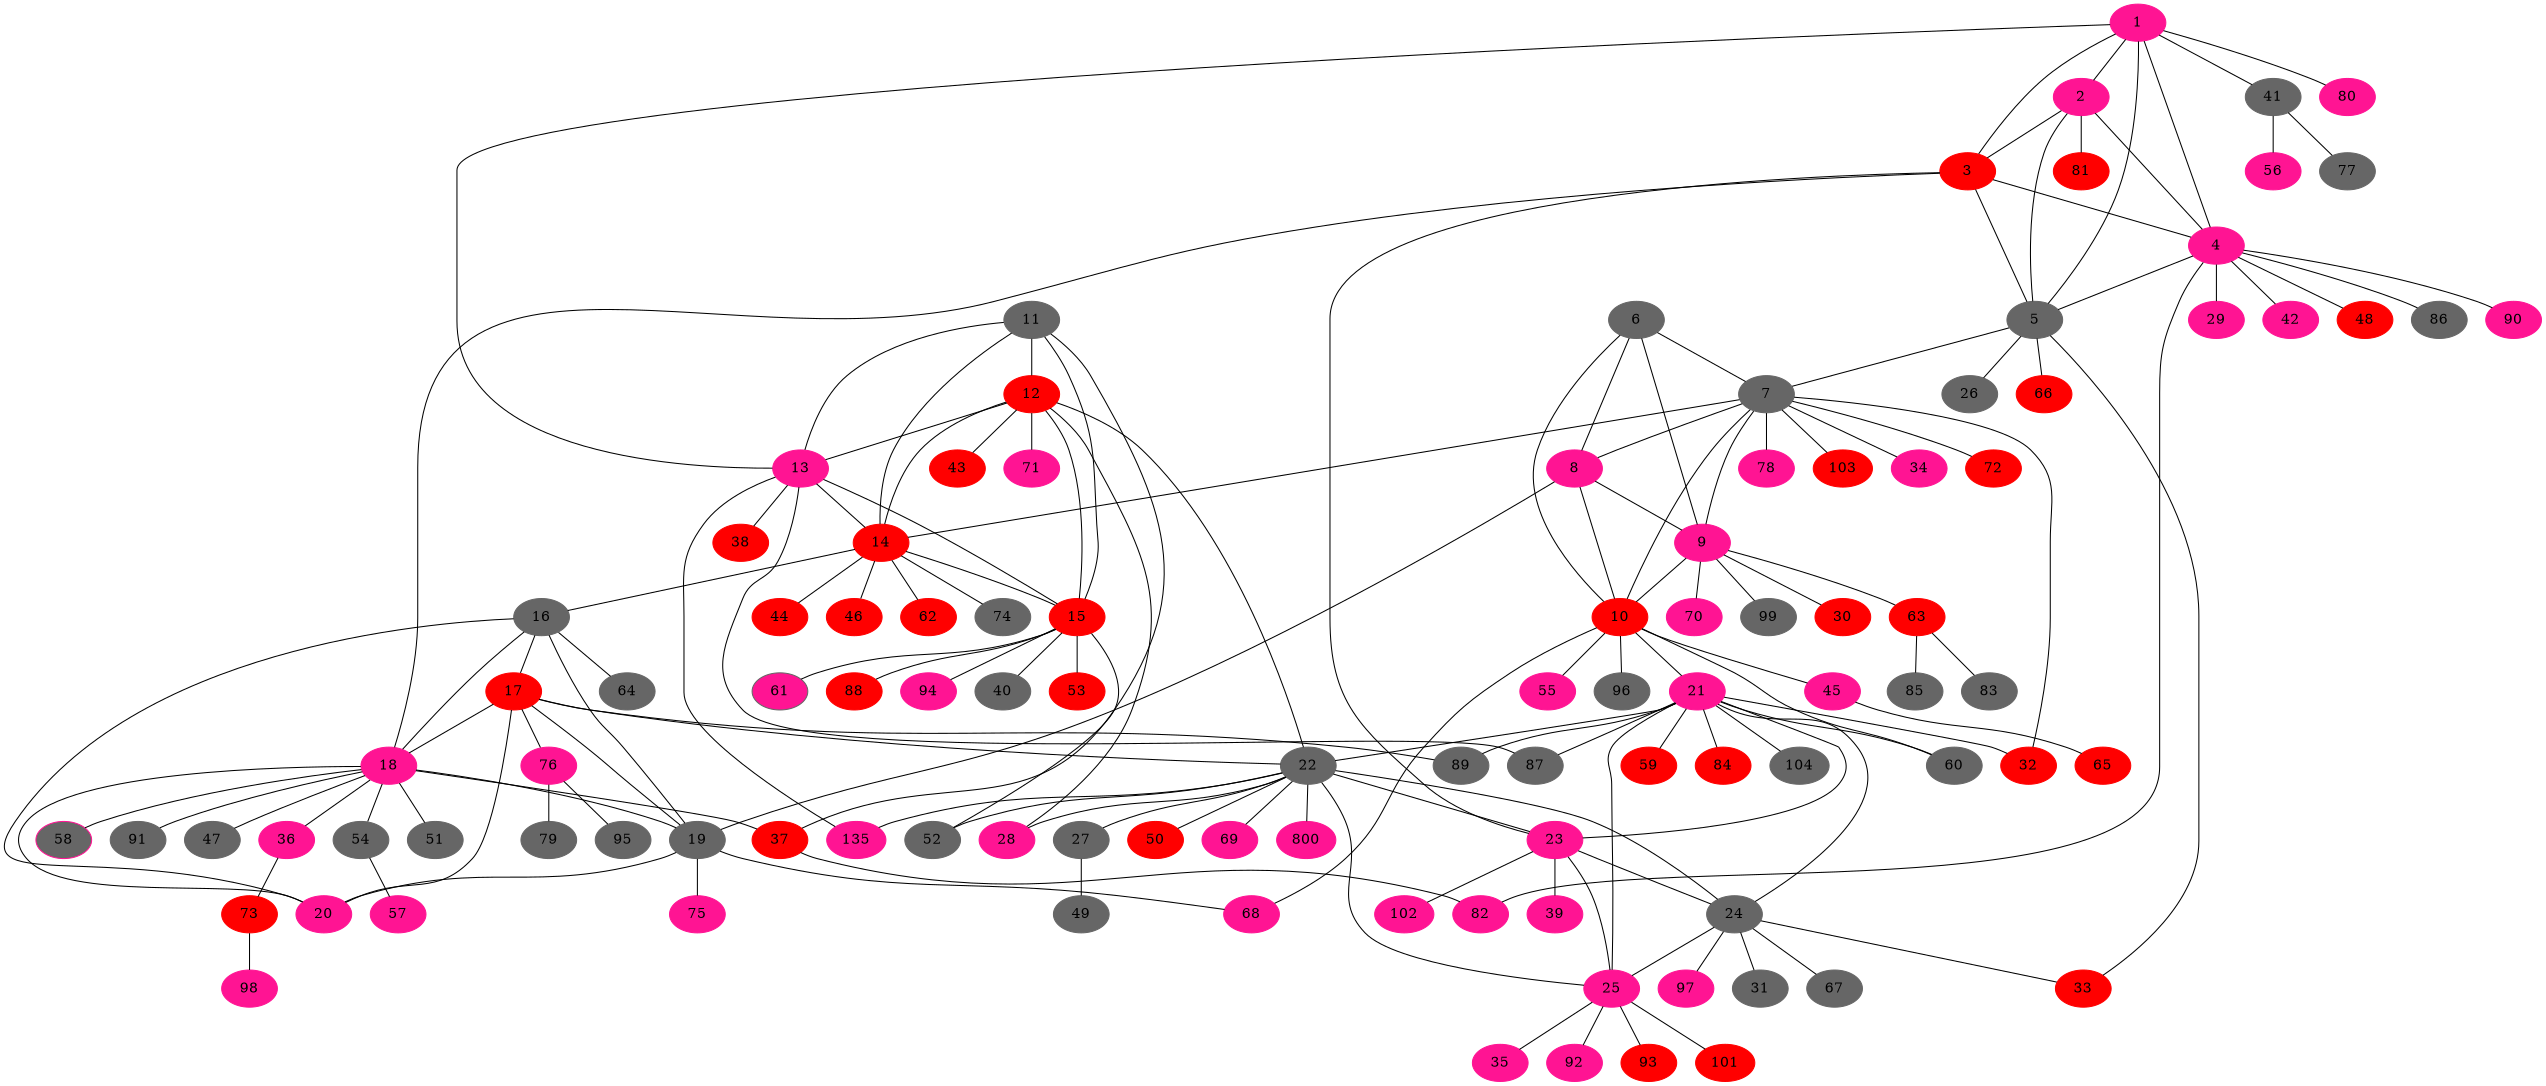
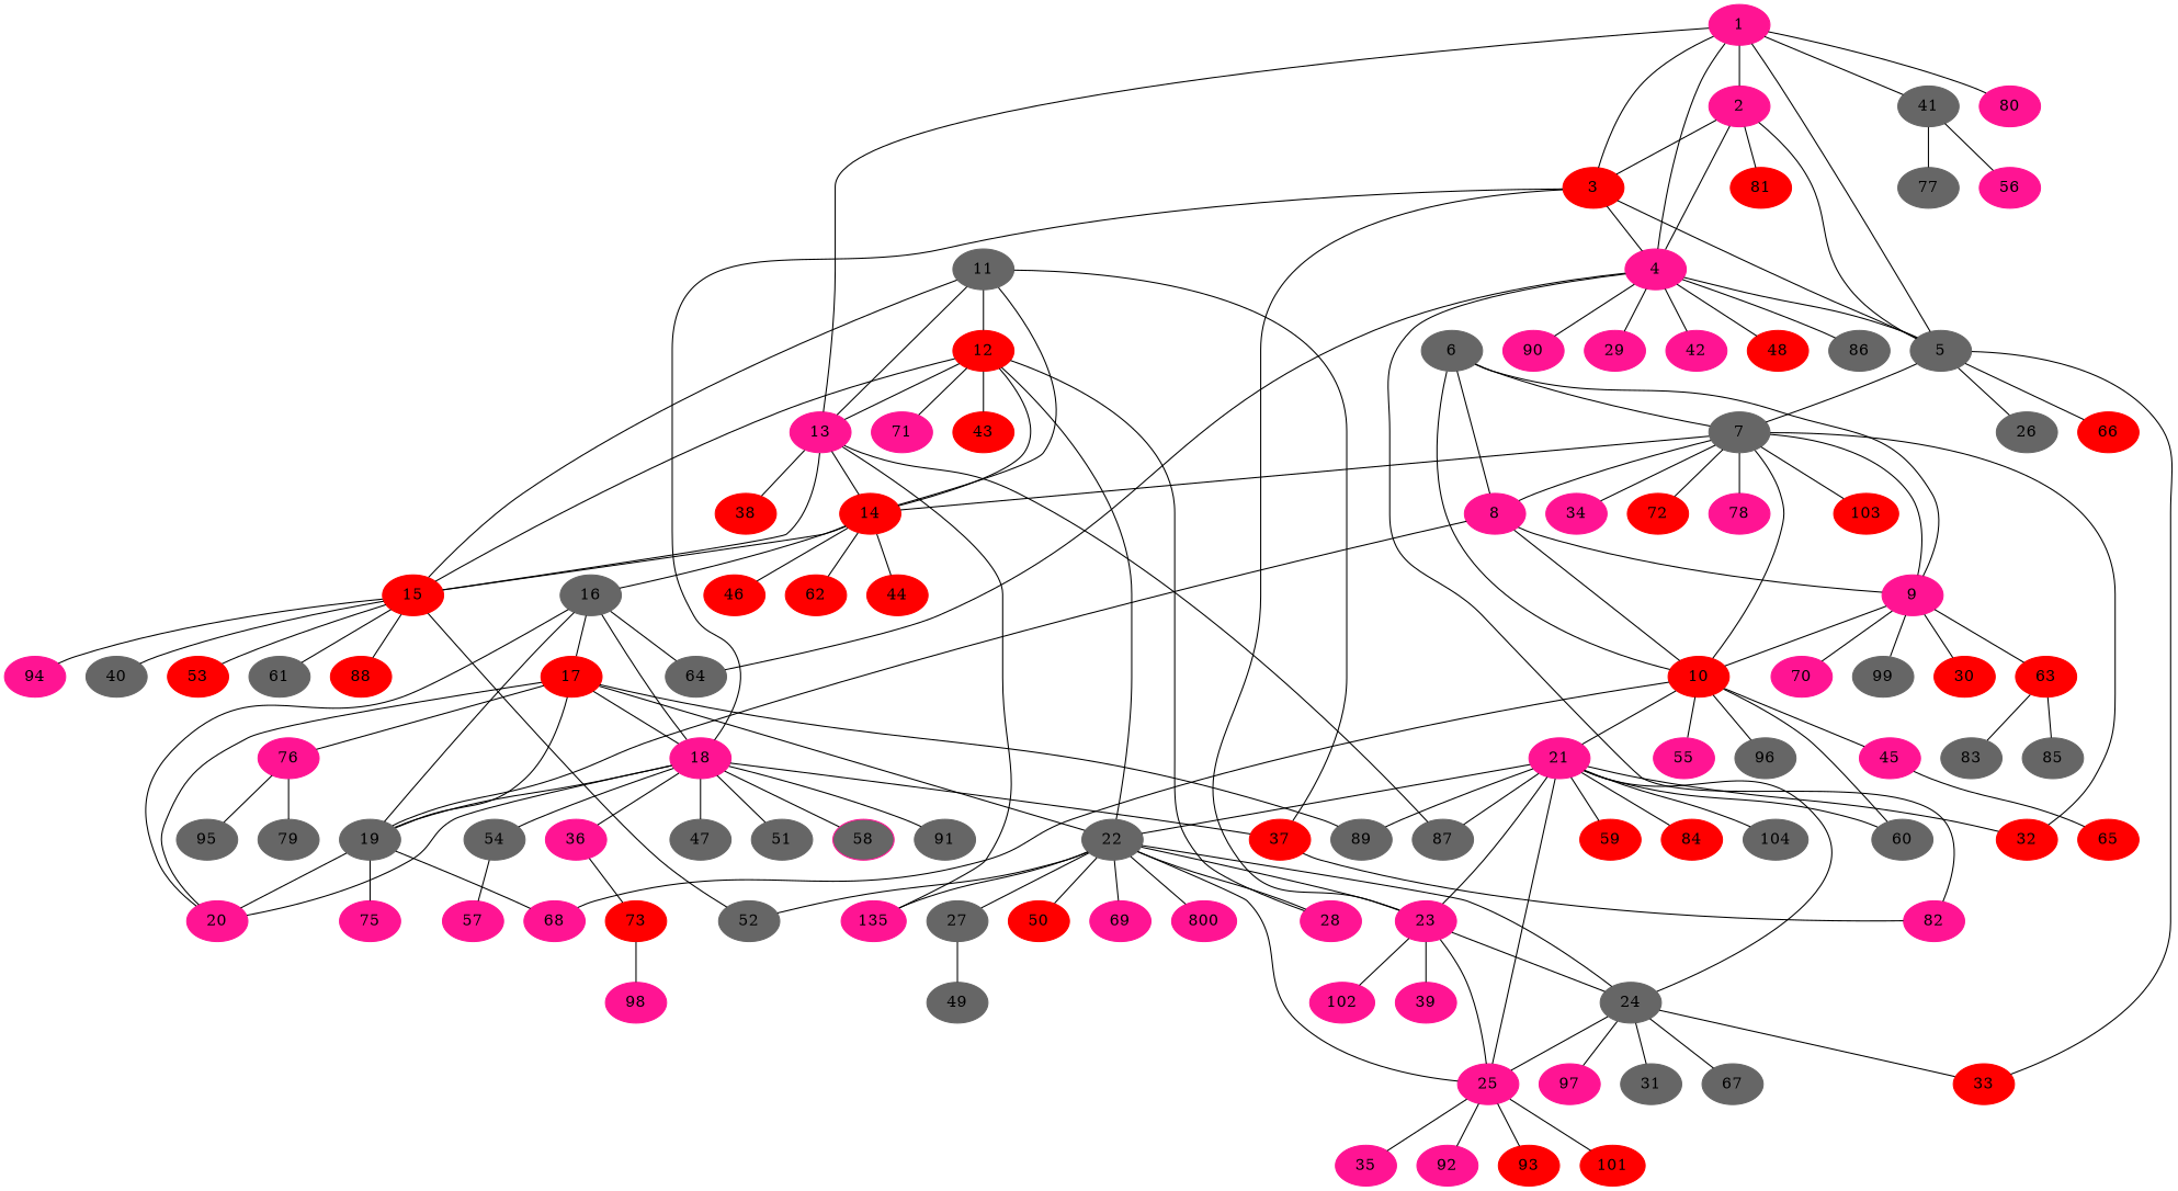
  graph {
    node [color=deeppink style=filled]
    1
    2
    3 [color=red]
    4
    5 [color=gray40]
    13
    41 [color=gray40]
    80
    81 [color=red]
    18
    23
    29
    42
    48 [color=red]
    64 [color=gray40]
    82
    86 [color=gray40]
    90
    7 [color=gray40]
    26 [color=gray40]
    33 [color=red]
    66 [color=red]
    14 [color=red]
    15 [color=red]
    38 [color=red]
    87 [color=gray40]
    n27 [label=135]
    56
    77 [color=gray40]
    19 [color=gray40]
    37 [color=red]
    20
    36
    47 [color=gray40]
    51 [color=gray40]
    54 [color=gray40]
    58 [fillcolor=gray40]
    91 [color=gray40]
    24 [color=gray40]
    25
    39
    102
    8
    9
    10 [color=red]
    32 [color=red]
    34
    72 [color=red]
    78
    103 [color=red]
    6 [color=gray40]
    30 [color=red]
    63 [color=red]
    70
    99 [color=gray40]
    21
    45
    55
    60 [color=gray40]
    68
    96 [color=gray40]
    16 [color=gray40]
    44 [color=red]
    46 [color=red]
    62 [color=red]
-   74 [color=gray40]
    75
    83 [color=gray40]
    85 [color=gray40]
    22 [color=gray40]
    89 [color=gray40]
    59 [color=red]
    84 [color=red]
    104 [color=gray40]
    65 [color=red]
    11 [color=gray40]
    12 [color=red]
    28
    43 [color=red]
    71
    40 [color=gray40]
    52 [color=gray40]
    53 [color=red]
-   61 [color=gray40 fillcolor=deeppink]
+   61 [color=gray40]
    88 [color=red]
    94
    27 [color=gray40]
    50 [color=red]
    69
    n90 [label=800]
    17 [color=red]
    76
    79 [color=gray40]
    95 [color=gray40]
    73 [color=red]
    57
    31 [color=gray40]
    67 [color=gray40]
    97
    35
    92
    93 [color=red]
    101 [color=red]
    49 [color=gray40]
    98
    1 -- 2
    1 -- 3
    1 -- 4
    1 -- 5
    1 -- 13
    1 -- 41
    1 -- 80
    2 -- 3
    2 -- 4
    2 -- 5
    2 -- 81
    3 -- 4
    3 -- 5
    3 -- 18
    3 -- 23
    4 -- 5
    4 -- 29
    4 -- 42
    4 -- 48
+   4 -- 64
    4 -- 82
    4 -- 86
    4 -- 90
    5 -- 7
    5 -- 26
    5 -- 33
    5 -- 66
    13 -- 14
    13 -- 15
    13 -- 38
    13 -- 87
    13 -- n27
    41 -- 56
    41 -- 77
    18 -- 19
    18 -- 37
    18 -- 20
    18 -- 36
    18 -- 47
    18 -- 51
    18 -- 54
    18 -- 58
    18 -- 91
    23 -- 24
    23 -- 25
    23 -- 39
    23 -- 102
    7 -- 14
    7 -- 8
    7 -- 9
    7 -- 10
    7 -- 32
    7 -- 34
    7 -- 72
    7 -- 78
    7 -- 103
    14 -- 15
    14 -- 16
    14 -- 44
    14 -- 46
    14 -- 62
-   14 -- 74
    15 -- 40
    15 -- 52
    15 -- 53
    15 -- 61
    15 -- 88
    15 -- 94
    19 -- 20
    19 -- 68
    19 -- 75
    37 -- 82
    36 -- 73
    54 -- 57
    24 -- 33
    24 -- 25
    24 -- 31
    24 -- 67
    24 -- 97
    25 -- 35
    25 -- 92
    25 -- 93
    25 -- 101
    8 -- 19
    8 -- 9
    8 -- 10
    9 -- 10
    9 -- 30
    9 -- 63
    9 -- 70
    9 -- 99
    10 -- 21
    10 -- 45
    10 -- 55
    10 -- 60
    10 -- 68
    10 -- 96
    6 -- 7
    6 -- 8
    6 -- 9
    6 -- 10
    63 -- 83
    63 -- 85
    21 -- 23
    21 -- 87
    21 -- 24
    21 -- 25
    21 -- 32
    21 -- 60
    21 -- 22
    21 -- 89
    21 -- 59
    21 -- 84
    21 -- 104
    45 -- 65
    16 -- 18
    16 -- 64
    16 -- 19
    16 -- 20
    16 -- 17
    22 -- 23
    22 -- n27
    22 -- 24
    22 -- 25
    22 -- 28
    22 -- 52
    22 -- 27
    22 -- 50
    22 -- 69
    22 -- n90
    11 -- 13
    11 -- 14
    11 -- 15
    11 -- 37
    11 -- 12
    12 -- 13
    12 -- 14
    12 -- 15
    12 -- 22
    12 -- 28
    12 -- 43
    12 -- 71
    27 -- 49
    17 -- 18
    17 -- 19
    17 -- 20
    17 -- 22
    17 -- 89
    17 -- 76
    76 -- 79
    76 -- 95
    73 -- 98
  }
